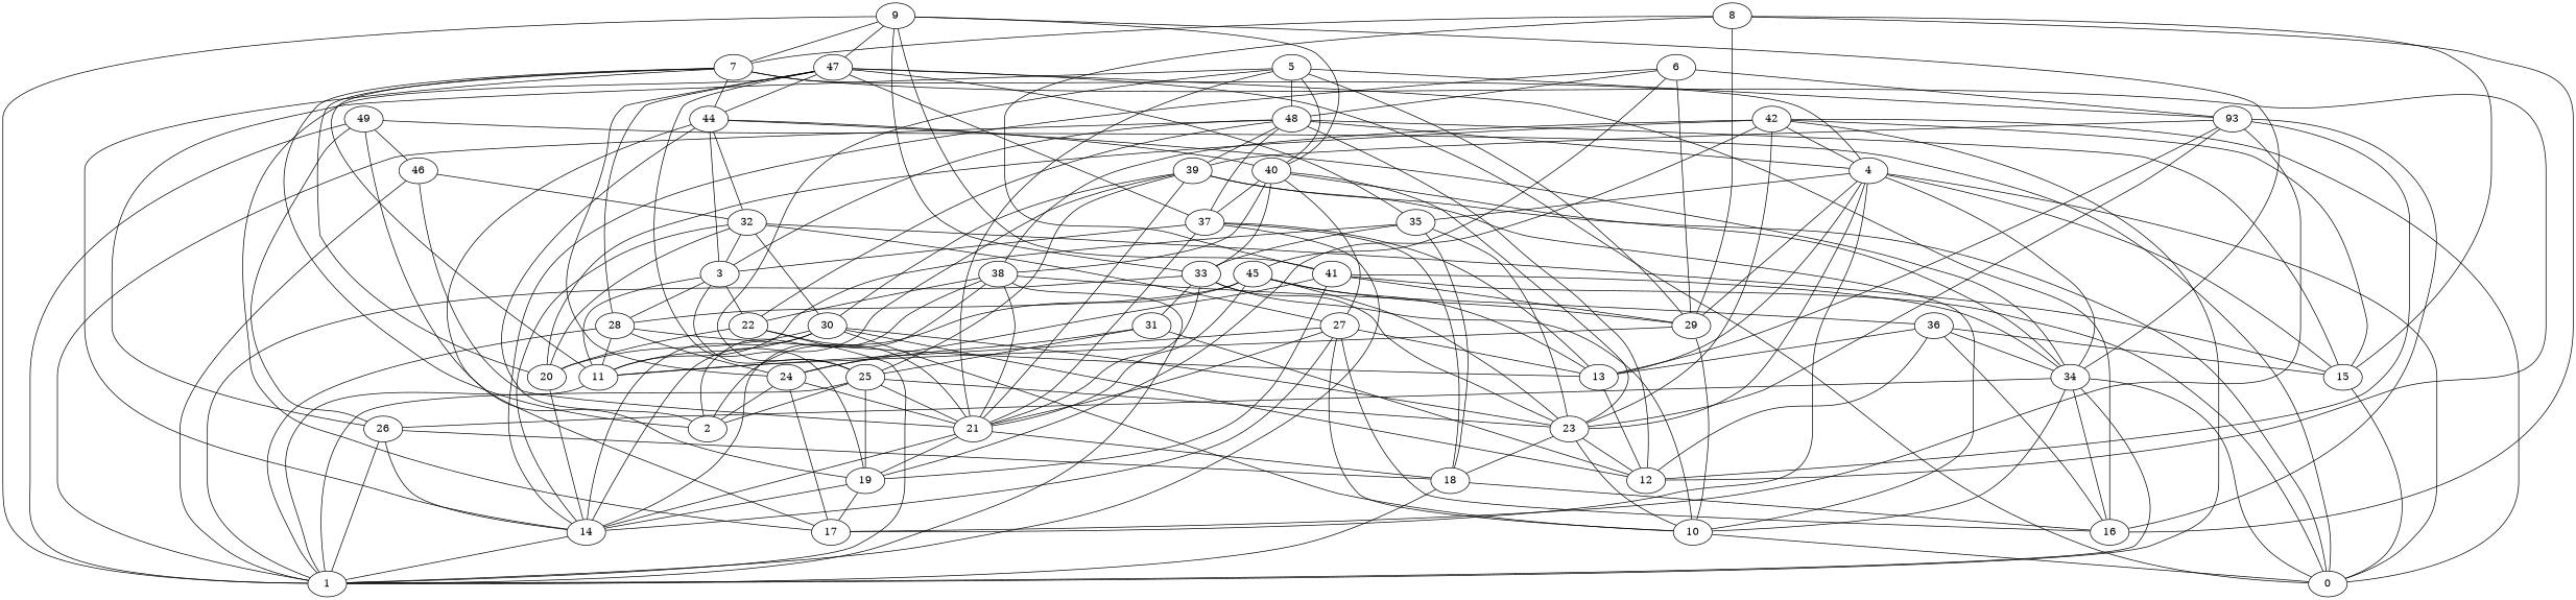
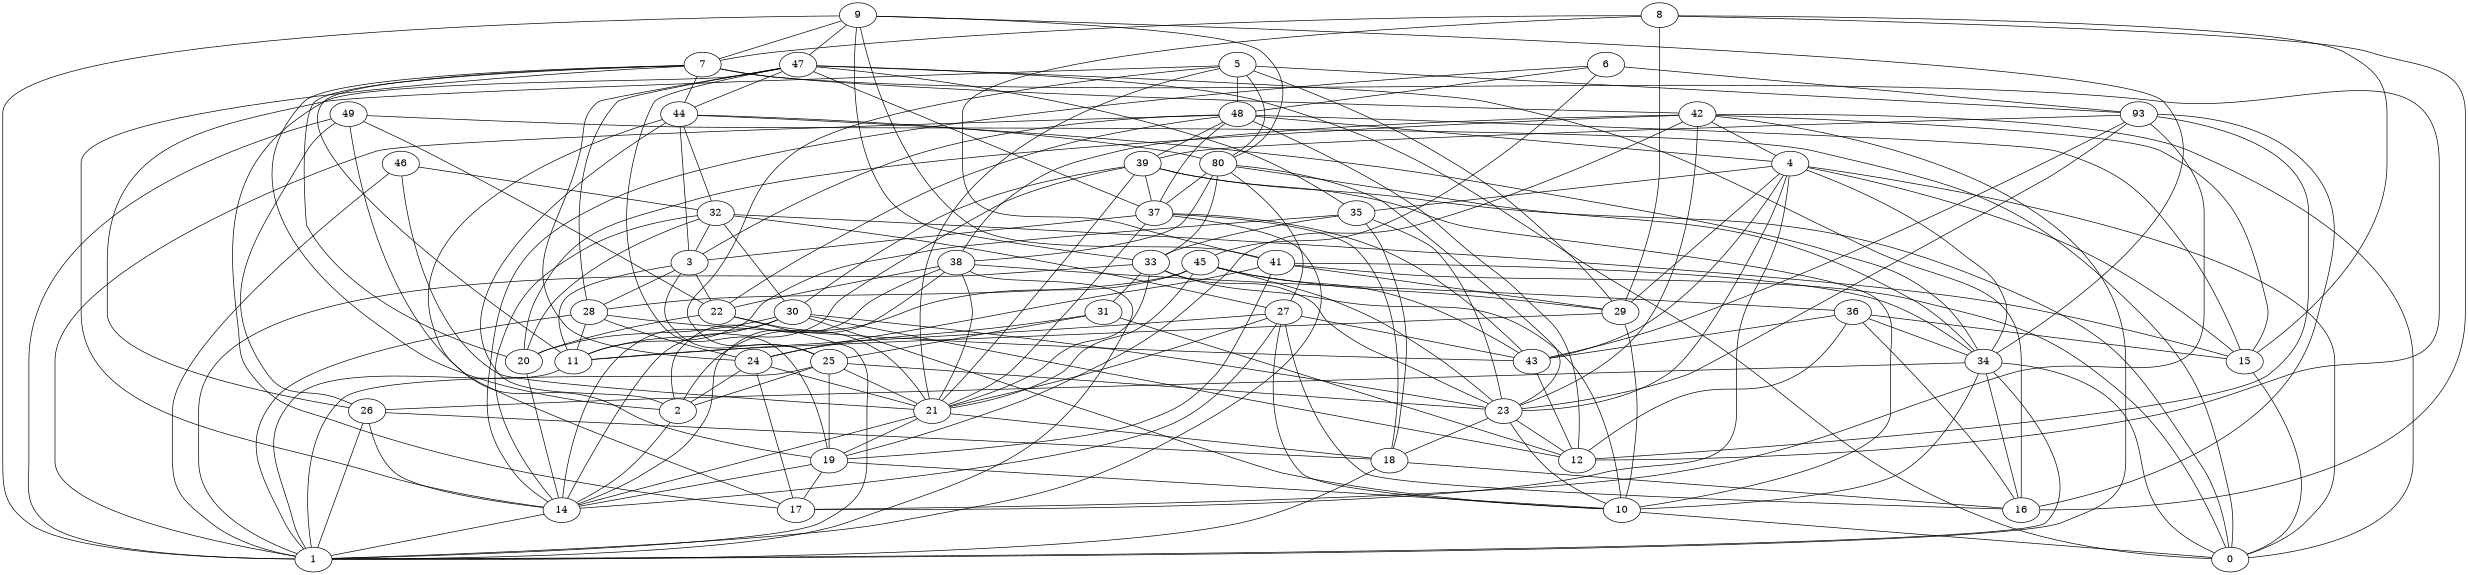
  digraph {
    edge [color=black dir=none]
    18
    1
    16
    46
    32
    21
    27
    14
    15
    20
    30
    3
    19
    37
-   13
+   13 [label=43]
    47
    0
    17
    35
    44
    24
    28
    10
    5
    25
-   40
+   40 [label=80]
    29
    n28 [label=93]
    26
    48
    2
    23
    33
    34
    38
    11
    12
    39
    9
    7
    41
    4
    31
    22
    36
    8
    45
    6
    49
    42
    subgraph sub_1 {
      18
      1
      16
      46
      32
      21
      27
      14
      15
      20
      30
      3
      19
      37
      13
      47
      0
      17
      35
      44
      24
      28
      10
      5
      25
      40
      29
      n28
      26
      48
      2
      23
      33
      34
      38
      11
      12
      39
      9
      7
      41
      4
      31
      22
      36
      8
      45
      6
      49
      42
    }
    18 -> 1
    18 -> 16
    46 -> 1
    46 -> 32
    46 -> 21
    32 -> 27
    32 -> 14
    32 -> 15
    32 -> 20
    32 -> 30
    32 -> 3
    21 -> 18
    21 -> 14
    21 -> 19
    27 -> 16
    27 -> 21
    27 -> 14
    27 -> 13
    27 -> 10
    27 -> 11
    14 -> 1
    15 -> 0
    20 -> 14
    30 -> 14
    30 -> 20
    30 -> 10
    30 -> 23
    30 -> 11
    30 -> 12
    3 -> 28
    3 -> 25
    3 -> 11
    3 -> 22
    19 -> 14
    19 -> 17
+   19 -> 10
    37 -> 18
    37 -> 1
    37 -> 21
    37 -> 3
    37 -> 13
    13 -> 12
    47 -> 16
    47 -> 19
    47 -> 37
    47 -> 0
    47 -> 17
    47 -> 35
    47 -> 44
    47 -> 24
    47 -> 28
    35 -> 18
    35 -> 23
    35 -> 33
    35 -> 11
    44 -> 32
    44 -> 3
    44 -> 17
    44 -> 40
    44 -> 2
    44 -> 34
    24 -> 21
    24 -> 17
    24 -> 2
    28 -> 1
    28 -> 13
    28 -> 24
    28 -> 11
    10 -> 0
    5 -> 21
    5 -> 25
    5 -> 40
    5 -> 29
    5 -> n28
    5 -> 26
    5 -> 48
    25 -> 1
    25 -> 21
    25 -> 19
    25 -> 2
    25 -> 23
    40 -> 27
    40 -> 37
    40 -> 23
    40 -> 33
    40 -> 34
    40 -> 38
    29 -> 10
    29 -> 11
    n28 -> 16
    n28 -> 13
    n28 -> 17
    n28 -> 23
    n28 -> 12
    n28 -> 39
    26 -> 18
    26 -> 1
    26 -> 14
    48 -> 1
    48 -> 15
    48 -> 3
    48 -> 37
    48 -> 12
    48 -> 39
    48 -> 4
    48 -> 22
+   2 -> 14
    23 -> 18
    23 -> 10
    23 -> 12
    33 -> 1
    33 -> 21
    33 -> 10
    33 -> 23
    33 -> 31
    34 -> 1
    34 -> 16
    34 -> 0
    34 -> 10
    34 -> 26
    38 -> 1
    38 -> 21
    38 -> 14
    38 -> 2
    38 -> 22
    38 -> 36
    11 -> 1
    39 -> 21
    39 -> 14
    39 -> 30
-   39 -> 25
+   39 -> 37
    39 -> 0
    39 -> 10
    9 -> 1
    9 -> 47
    9 -> 40
    9 -> 33
    9 -> 34
    9 -> 7
    9 -> 41
    7 -> 14
    7 -> 20
    7 -> 44
    7 -> 2
    7 -> 11
    7 -> 12
-   7 -> 4
+   7 -> 42
    41 -> 19
    41 -> 0
    41 -> 24
    41 -> 29
    41 -> 34
    4 -> 15
    4 -> 13
    4 -> 0
    4 -> 17
    4 -> 35
    4 -> 29
    4 -> 23
    4 -> 34
    31 -> 24
    31 -> 25
    31 -> 12
    22 -> 1
    22 -> 21
    22 -> 20
    36 -> 16
    36 -> 15
    36 -> 13
    36 -> 34
    36 -> 12
    8 -> 16
    8 -> 15
    8 -> 29
    8 -> 7
    8 -> 41
    45 -> 21
    45 -> 13
    45 -> 28
    45 -> 29
    45 -> 2
    45 -> 23
    6 -> 14
-   6 -> 29
    6 -> n28
    6 -> 48
    6 -> 45
    49 -> 1
-   49 -> 46
+   49 -> 22
    49 -> 19
    49 -> 0
    49 -> 26
    42 -> 1
    42 -> 15
    42 -> 20
    42 -> 19
    42 -> 0
    42 -> 23
    42 -> 38
    42 -> 4
  }
